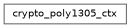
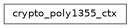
  digraph {
    rankdir=LR
-   n1 [color=grey40 fillcolor=white fontname=Helvetica fontsize=10 height=0.2 label=crypto_poly1305_ctx shape=box style=filled width=0.4]
+   n1 [color=grey40 fillcolor=white fontname=Helvetica fontsize=10 height=0.2 label=crypto_poly1355_ctx shape=box style=filled width=0.4]
  }
